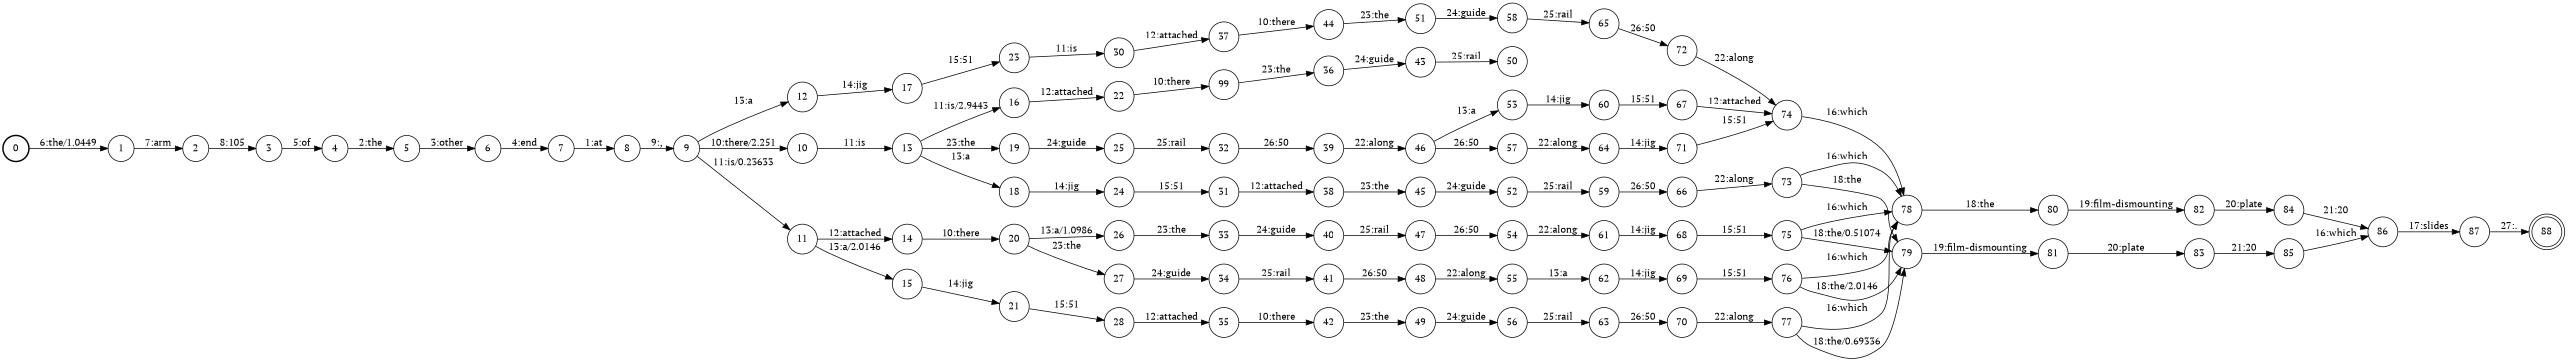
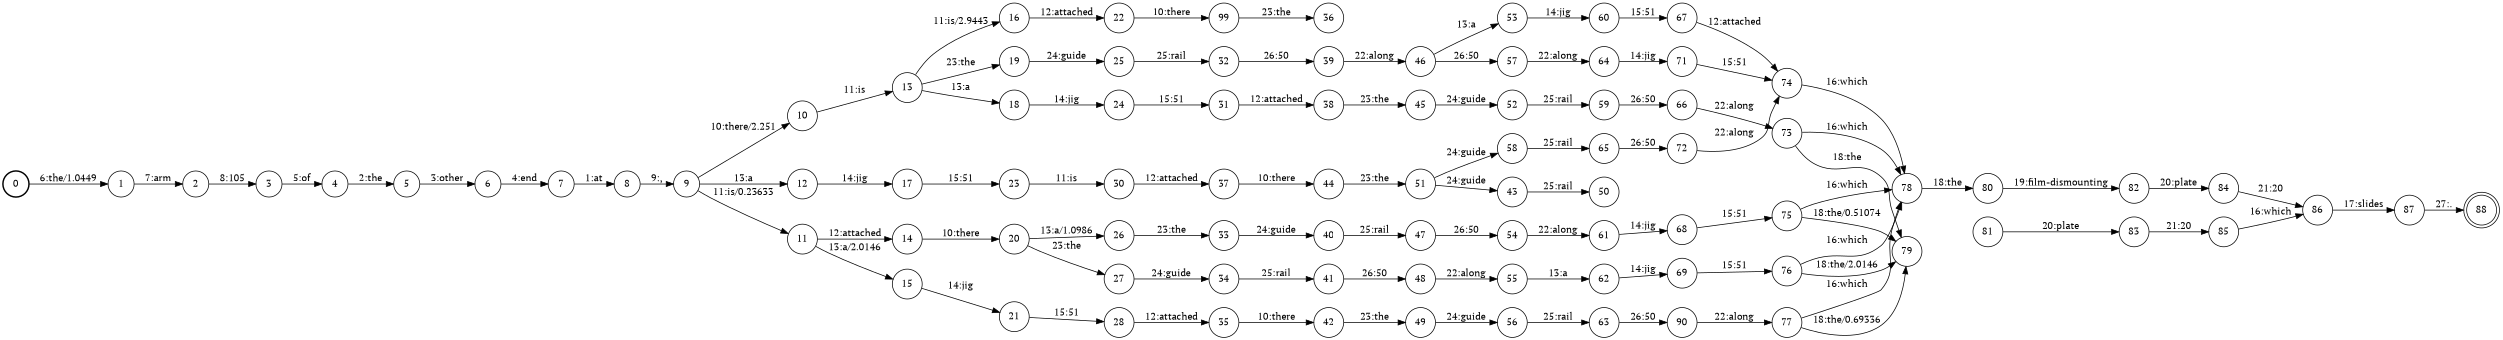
  digraph {
    fontname="PT Serif"
    nodesep=0.25
    rankdir=LR
    ranksep=0.4
    node [fontname="PT Serif" fontsize=14 shape=circle style=solid]
    edge [fontname="PT Serif" fontsize=14]
    n1 [label=0 style=bold]
    n2 [label=1]
    n3 [label=2]
    n4 [label=3]
    n5 [label=4]
    n6 [label=5]
    n7 [label=6]
    n8 [label=7]
    n9 [label=8]
    n10 [label=9]
    n11 [label=10]
    n12 [label=11]
    n13 [label=12]
    n14 [label=13]
    n15 [label=14]
    n16 [label=15]
    n17 [label=17]
    n18 [label=16]
    n19 [label=19]
    n20 [label=18]
    n21 [label=20]
    n22 [label=21]
    n23 [label=22]
    n24 [label=23]
    n25 [label=25]
    n26 [label=24]
    n27 [label=27]
    n28 [label=26]
    n29 [label=28]
    n30 [label=99]
    n31 [label=30]
    n32 [label=32]
    n33 [label=31]
    n34 [label=34]
    n35 [label=33]
    n36 [label=35]
    n37 [label=36]
    n38 [label=37]
    n39 [label=38]
    n40 [label=39]
    n41 [label=41]
    n42 [label=40]
    n43 [label=42]
    n44 [label=43]
    n45 [label=44]
    n46 [label=45]
    n47 [label=46]
    n48 [label=47]
    n49 [label=48]
    n50 [label=49]
    n51 [label=50]
    n52 [label=51]
    n53 [label=52]
    n54 [label=53]
    n55 [label=57]
    n56 [label=54]
    n57 [label=55]
    n58 [label=56]
    n59 [label=58]
    n60 [label=59]
    n61 [label=60]
    n62 [label=61]
    n63 [label=62]
    n64 [label=63]
    n65 [label=64]
    n66 [label=65]
    n67 [label=66]
    n68 [label=67]
    n69 [label=68]
    n70 [label=69]
-   n71 [label=70]
+   n71 [label=90]
    n72 [label=71]
    n73 [label=72]
    n74 [label=73]
    n75 [label=74]
    n76 [label=75]
    n77 [label=76]
    n78 [label=77]
    n79 [label=79]
    n80 [label=78]
    n81 [label=81]
    n82 [label=80]
    n83 [label=83]
    n84 [label=82]
    n85 [label=84]
    n86 [label=85]
    n87 [label=86]
    n88 [label=87]
    n89 [label=88 shape=doublecircle]
    n1 -> n2 [label="6:the/1.0449"]
    n2 -> n3 [label="7:arm"]
    n3 -> n4 [label="8:105"]
    n4 -> n5 [label="5:of"]
    n5 -> n6 [label="2:the"]
    n6 -> n7 [label="3:other"]
    n7 -> n8 [label="4:end"]
    n8 -> n9 [label="1:at"]
    n9 -> n10 [label="9:,"]
    n10 -> n11 [label="10:there/2.251"]
    n10 -> n12 [label="11:is/0.23633"]
    n10 -> n13 [label="13:a"]
    n11 -> n14 [label="11:is"]
    n12 -> n15 [label="12:attached"]
    n12 -> n16 [label="13:a/2.0146"]
    n13 -> n17 [label="14:jig"]
    n14 -> n18 [label="11:is/2.9443"]
    n14 -> n19 [label="23:the"]
    n14 -> n20 [label="13:a"]
    n15 -> n21 [label="10:there"]
    n16 -> n22 [label="14:jig"]
    n17 -> n24 [label="15:51"]
    n18 -> n23 [label="12:attached"]
    n19 -> n25 [label="24:guide"]
    n20 -> n26 [label="14:jig"]
    n21 -> n27 [label="23:the"]
    n21 -> n28 [label="13:a/1.0986"]
    n22 -> n29 [label="15:51"]
    n23 -> n30 [label="10:there"]
    n24 -> n31 [label="11:is"]
    n25 -> n32 [label="25:rail"]
    n26 -> n33 [label="15:51"]
    n27 -> n34 [label="24:guide"]
    n28 -> n35 [label="23:the"]
    n29 -> n36 [label="12:attached"]
    n30 -> n37 [label="23:the"]
    n31 -> n38 [label="12:attached"]
    n32 -> n40 [label="26:50"]
    n33 -> n39 [label="12:attached"]
    n34 -> n41 [label="25:rail"]
    n35 -> n42 [label="24:guide"]
    n36 -> n43 [label="10:there"]
-   n37 -> n44 [label="24:guide"]
+   n52 -> n44 [label="24:guide"]
    n38 -> n45 [label="10:there"]
    n39 -> n46 [label="23:the"]
    n40 -> n47 [label="22:along"]
    n41 -> n49 [label="26:50"]
    n42 -> n48 [label="25:rail"]
    n43 -> n50 [label="23:the"]
    n44 -> n51 [label="25:rail"]
    n45 -> n52 [label="23:the"]
    n46 -> n53 [label="24:guide"]
    n47 -> n54 [label="13:a"]
    n47 -> n55 [label="26:50"]
    n48 -> n56 [label="26:50"]
    n49 -> n57 [label="22:along"]
    n50 -> n58 [label="24:guide"]
    n52 -> n59 [label="24:guide"]
    n53 -> n60 [label="25:rail"]
    n54 -> n61 [label="14:jig"]
    n55 -> n65 [label="22:along"]
    n56 -> n62 [label="22:along"]
    n57 -> n63 [label="13:a"]
    n58 -> n64 [label="25:rail"]
    n59 -> n66 [label="25:rail"]
    n60 -> n67 [label="26:50"]
    n61 -> n68 [label="15:51"]
    n62 -> n69 [label="14:jig"]
    n63 -> n70 [label="14:jig"]
    n64 -> n71 [label="26:50"]
    n65 -> n72 [label="14:jig"]
    n66 -> n73 [label="26:50"]
    n67 -> n74 [label="22:along"]
    n68 -> n75 [label="12:attached"]
    n69 -> n76 [label="15:51"]
    n70 -> n77 [label="15:51"]
    n71 -> n78 [label="22:along"]
    n72 -> n75 [label="15:51"]
    n73 -> n75 [label="22:along"]
    n74 -> n79 [label="18:the"]
    n74 -> n80 [label="16:which"]
    n75 -> n80 [label="16:which"]
    n76 -> n79 [label="18:the/0.51074"]
    n76 -> n80 [label="16:which"]
    n77 -> n79 [label="18:the/2.0146"]
    n77 -> n80 [label="16:which"]
    n78 -> n79 [label="18:the/0.69336"]
    n78 -> n80 [label="16:which"]
-   n79 -> n81 [label="19:film-dismounting"]
    n80 -> n82 [label="18:the"]
    n81 -> n83 [label="20:plate"]
    n82 -> n84 [label="19:film-dismounting"]
    n83 -> n86 [label="21:20"]
    n84 -> n85 [label="20:plate"]
    n85 -> n87 [label="21:20"]
    n86 -> n87 [label="16:which"]
    n87 -> n88 [label="17:slides"]
    n88 -> n89 [label="27:."]
  }
